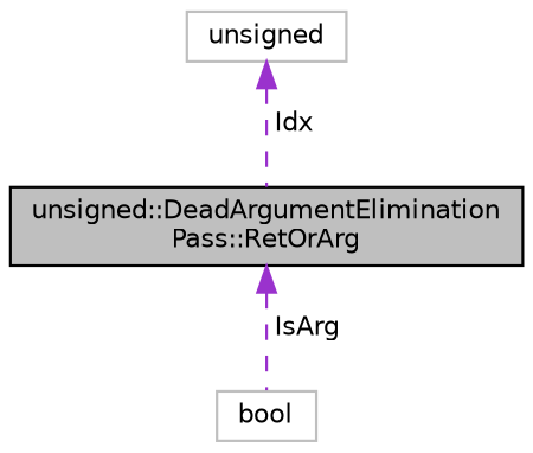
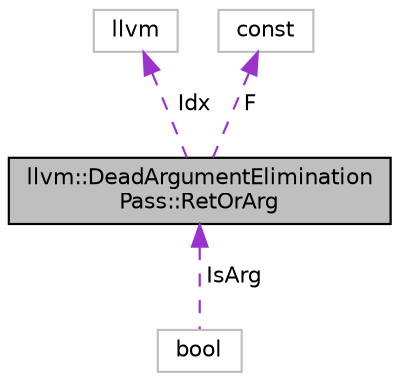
  digraph {
    node [color=grey75 fontname=Helvetica fontsize=10 shape=record]
    edge [color=darkorchid3 dir=back fontname=Helvetica fontsize=10 labelfontname=Helvetica labelfontsize=10 style=dashed]
-   n1 [color=black fillcolor=grey75 fontcolor=black height=0.2 label="unsigned::DeadArgumentElimination\lPass::RetOrArg" style=filled width=0.4]
+   n1 [color=black fillcolor=grey75 fontcolor=black height=0.2 label="llvm::DeadArgumentElimination\lPass::RetOrArg" style=filled width=0.4]
    n2 [height=0.2 label=bool width=0.4]
-   n3 [height=0.2 label=unsigned width=0.4]
+   n3 [height=0.2 label=llvm width=0.4]
+   n4 [height=0.2 label=const width=0.4]
    n1 -> n2 [label=" IsArg"]
    n3 -> n1 [label=" Idx"]
+   n4 -> n1 [label=" F"]
  }
